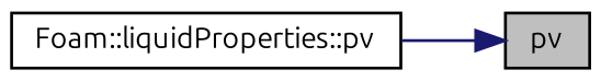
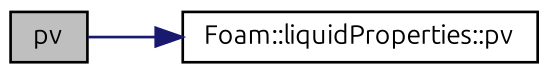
  digraph {
    rankdir=LR
    fontname=Ubuntu
    node [color=black fontname=Ubuntu fontsize=10 shape=record]
    n1 [fillcolor=grey75 fontcolor=black height=0.2 label=pv style=filled width=0.4]
    n2 [height=0.2 label="Foam::liquidProperties::pv" width=0.4]
-   n2 -> n1 [color=midnightblue fontname=Ubuntu fontsize=10 labelfontname=FreeSans labelfontsize=10 style=solid]
+   n1 -> n2 [color=midnightblue fontname=Ubuntu fontsize=10 labelfontname=FreeSans labelfontsize=10 style=solid]
  }
